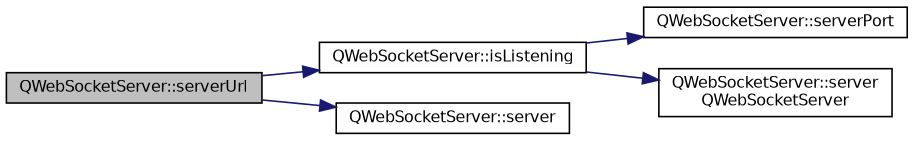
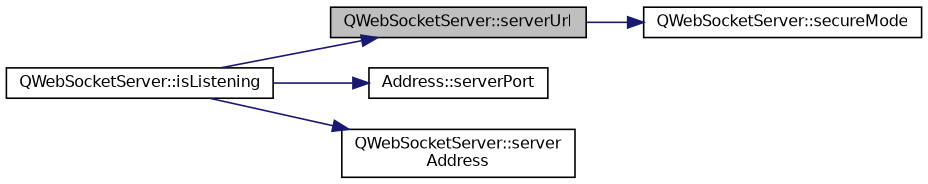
  digraph {
    rankdir=LR
    node [color=black fillcolor=white fontname=Helvetica fontsize=10 shape=record style=filled]
    edge [color=midnightblue fontname=Helvetica fontsize=10 labelfontname=Helvetica labelfontsize=10 style=solid]
    n1 [fillcolor=grey75 fontcolor=black height=0.2 label="QWebSocketServer::serverUrl" width=0.4]
    n2 [height=0.2 label="QWebSocketServer::isListening" width=0.4]
-   n3 [height=0.2 label="QWebSocketServer::server" width=0.4]
-   n4 [height=0.2 label="QWebSocketServer::serverPort" width=0.4]
-   n5 [height=0.2 label="QWebSocketServer::server\lQWebSocketServer" width=0.4]
-   n1 -> n2
+   n3 [height=0.2 label="QWebSocketServer::secureMode" width=0.4]
+   n4 [height=0.2 label="Address::serverPort" width=0.4]
+   n5 [height=0.2 label="QWebSocketServer::server\lAddress" width=0.4]
+   n2 -> n1
    n1 -> n3
    n2 -> n4
    n2 -> n5
  }
